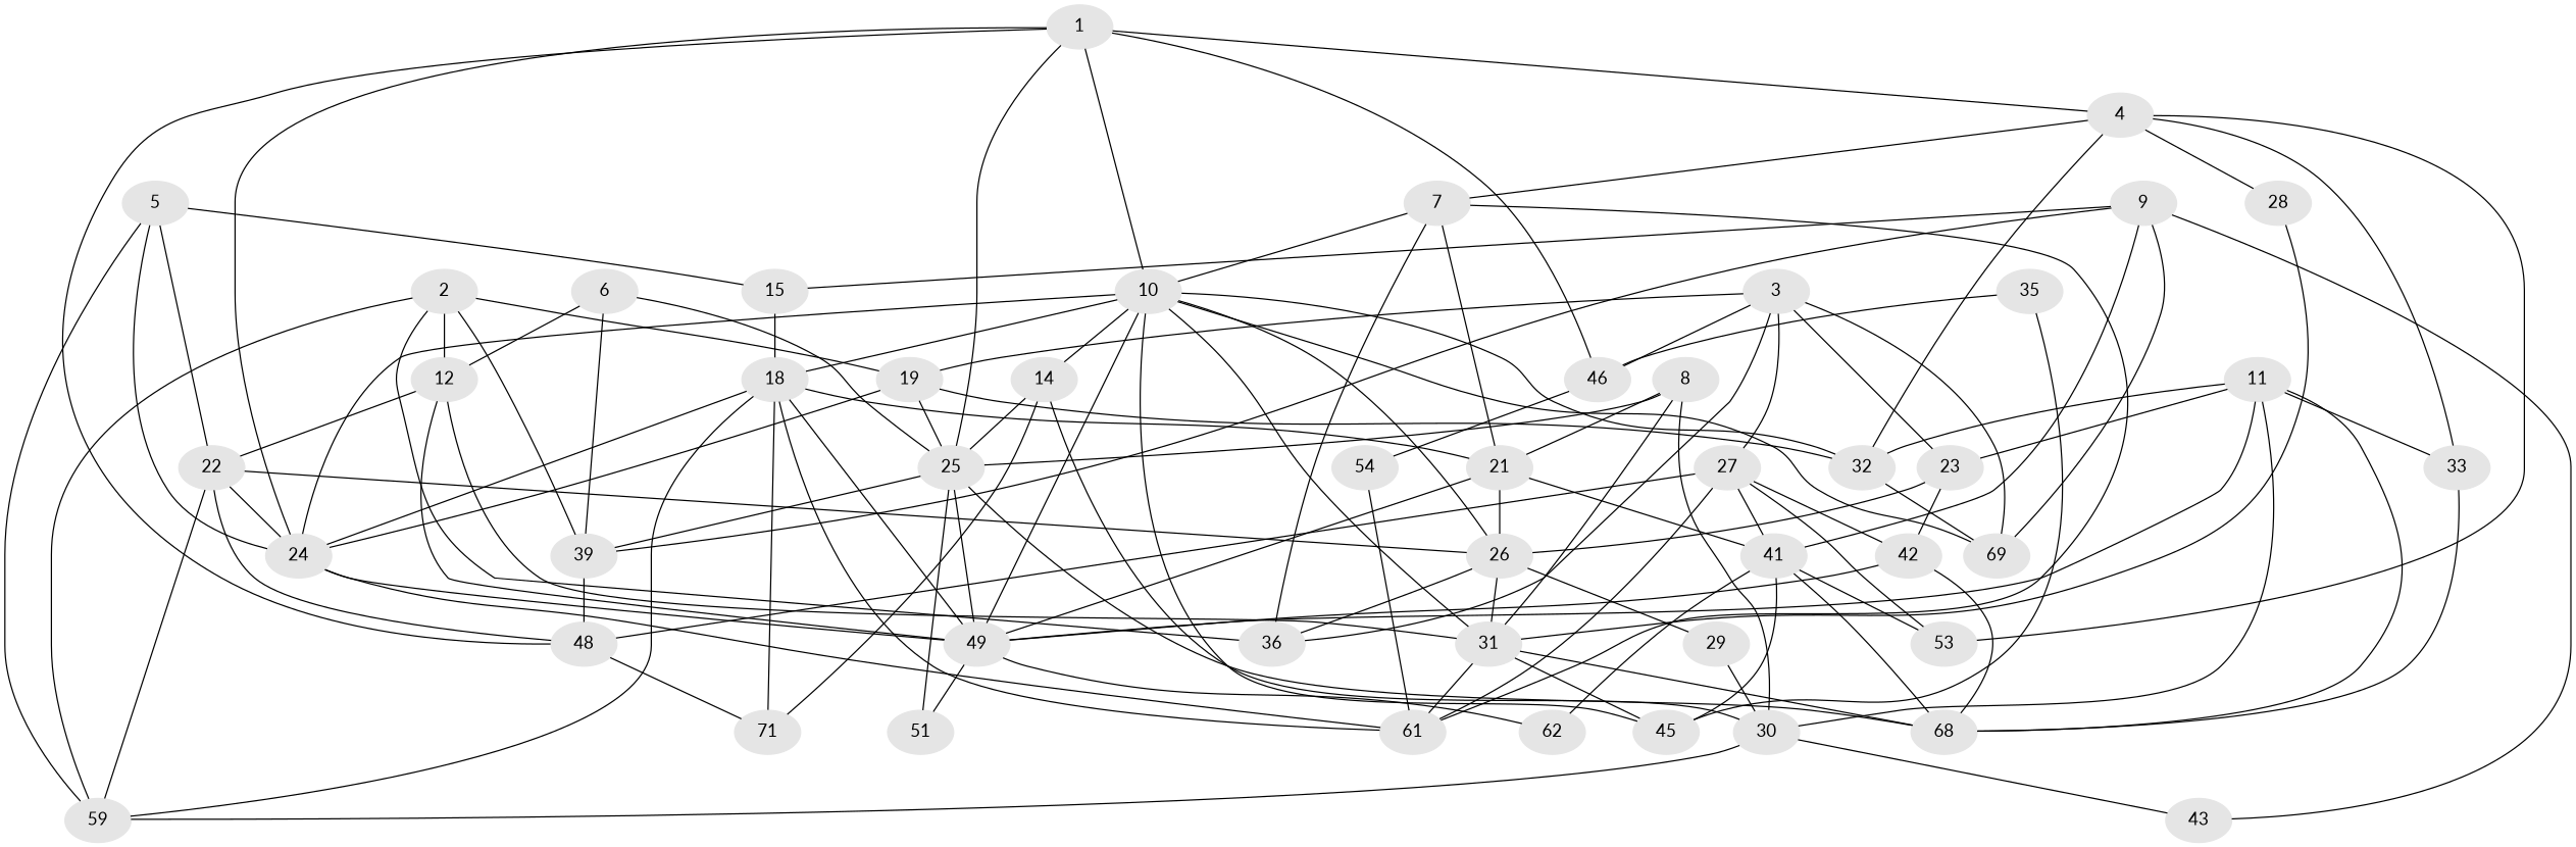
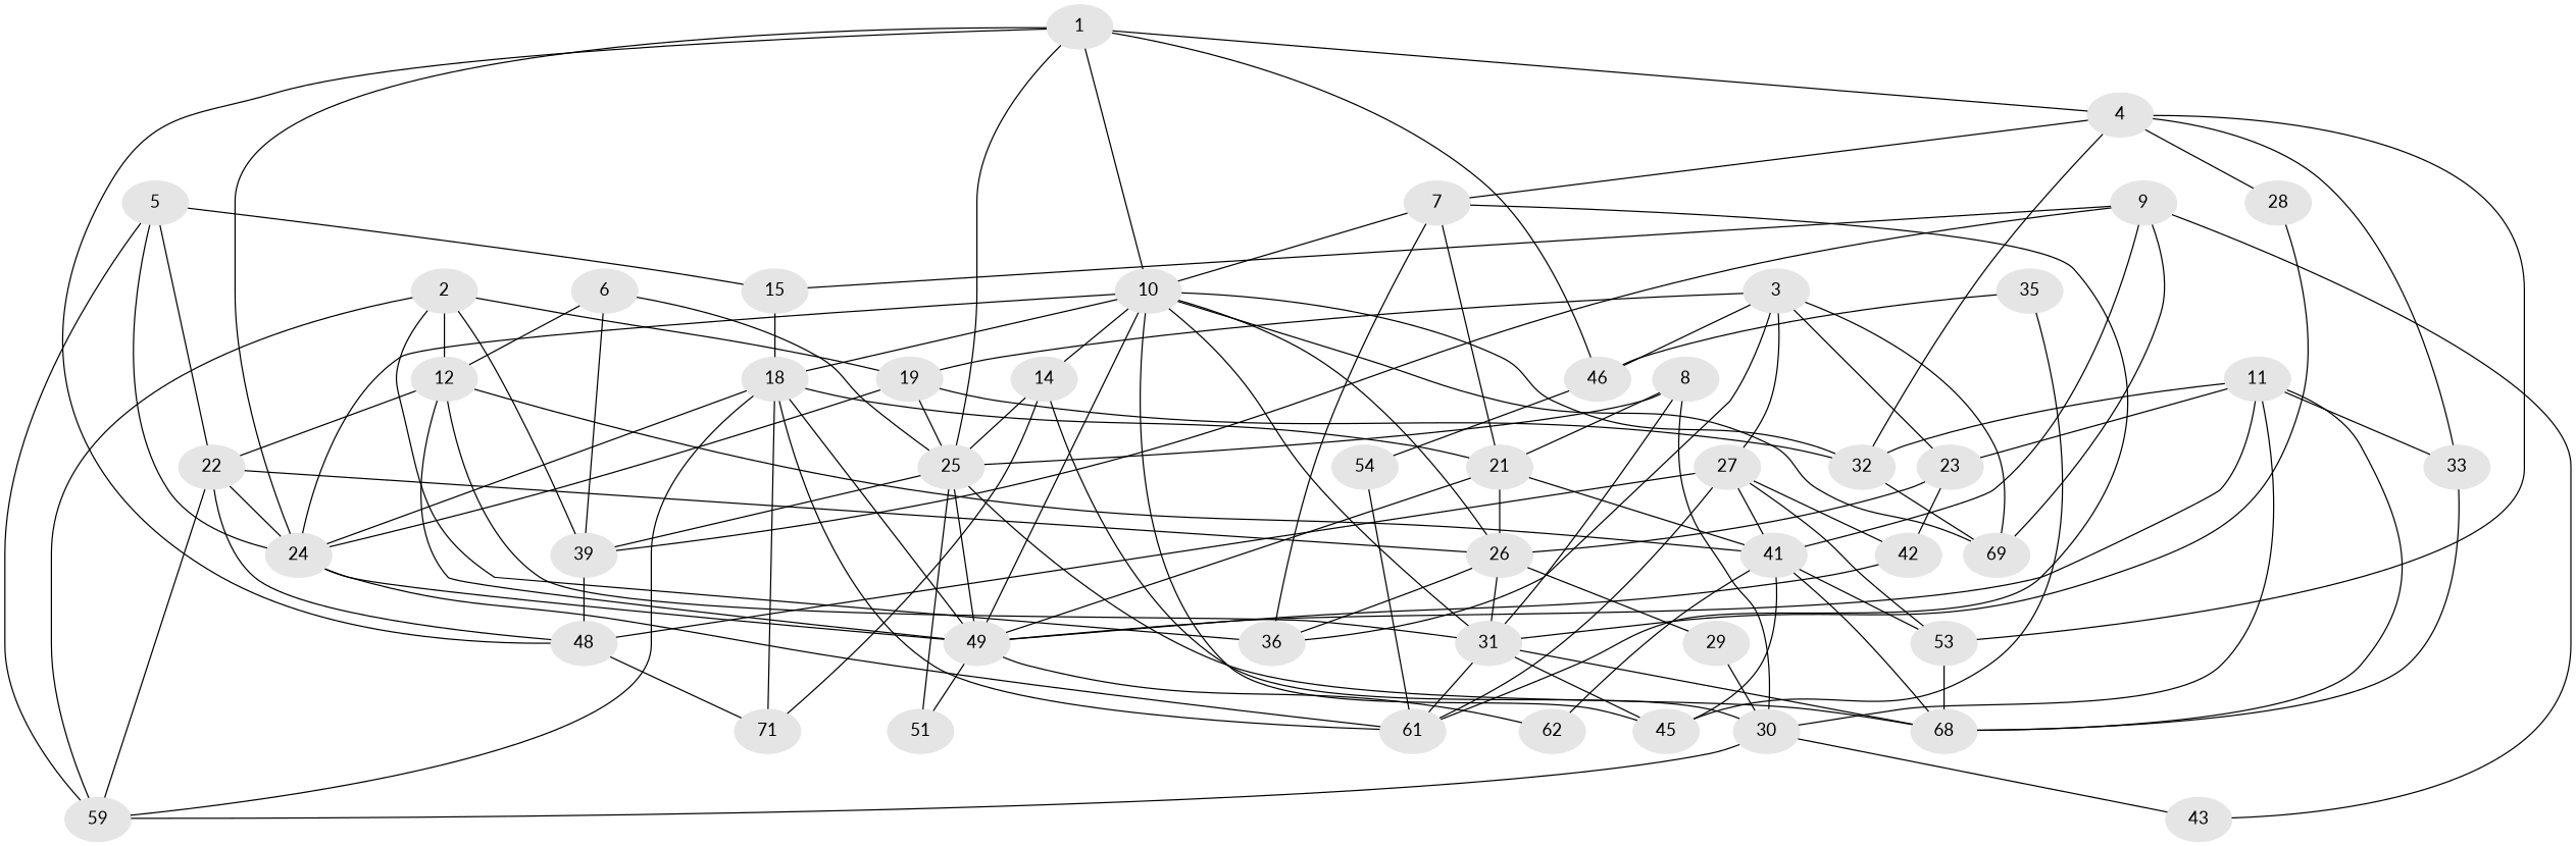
  graph {
    fontname=Lato
    node [color=gray90 fontname=Lato style=filled]
    edge [fontname=Lato]
    1 [super="+76"]
    4 [super="+17"]
    10 [super="+40"]
    24 [super="+73"]
    25 [super="+52"]
    46 [super="+55"]
    48 [super="+65"]
    7
    28
    32 [super="+79"]
    33
    53
    69
    31 [super="+70"]
    14 [super="+20"]
    18 [super="+60"]
    26 [super="+74"]
    45 [super="+66"]
    49 [super="+75"]
    61
    39 [super="+56"]
    68 [super="+72"]
    51
    27 [super="+44"]
    41 [super="+58"]
    42 [super="+64"]
    54
    71
    12 [super="+13"]
    22 [super="+47"]
    2
    19 [super="+34"]
    36 [super="+43"]
    59 [super="+77"]
    3 [super="+16"]
    23
    5 [super="+37"]
    15 [super="+50"]
    21 [super="+38"]
    6
    8
    30 [super="+78"]
    n43 [label=43]
    9 [super="+67"]
    62
    29
    11 [super="+57"]
    35
    1 -- 4
    1 -- 10
    1 -- 24
    1 -- 25
    1 -- 46
    1 -- 48
    4 -- 7
    4 -- 28
    4 -- 32
    4 -- 33
    4 -- 53
    10 -- 24 [weight=2]
    10 -- 32
    10 -- 69
    10 -- 31
    10 -- 14
    10 -- 18
    10 -- 26
    10 -- 45
    10 -- 49
    24 -- 49
    24 -- 61
    25 -- 49
    25 -- 39
    25 -- 68
    25 -- 51
    46 -- 54 [weight=2]
    48 -- 71
    7 -- 10
    7 -- 61
    7 -- 36
    7 -- 21
    28 -- 31
    32 -- 69
    33 -- 68
    31 -- 45
    31 -- 61
    31 -- 68
    14 -- 25
    14 -- 71 [weight=2]
    14 -- 30
    18 -- 24
    18 -- 49
    18 -- 61
    18 -- 71
    18 -- 59
    18 -- 21
    26 -- 31
    26 -- 36
    26 -- 29
    49 -- 51
    49 -- 62
    39 -- 48
    27 -- 48
    27 -- 53
    27 -- 61
    27 -- 41 [weight=2]
    27 -- 42
    41 -- 53
    41 -- 45
    41 -- 68
    41 -- 62
    42 -- 49
-   42 -- 68
+   53 -- 68
    54 -- 61
    12 -- 31
    12 -- 49
+   12 -- 41
    12 -- 22
    22 -- 24
    22 -- 48
    22 -- 26
    22 -- 59
    2 -- 39
    2 -- 12
    2 -- 19
    2 -- 36
    2 -- 59
    19 -- 24
    19 -- 25
    19 -- 32
    3 -- 46
    3 -- 69
    3 -- 27
    3 -- 19
    3 -- 36
    3 -- 23
    23 -- 26
    23 -- 42
    5 -- 24
    5 -- 22
    5 -- 59
    5 -- 15
    15 -- 18
    21 -- 26
    21 -- 49
    21 -- 41
    6 -- 25
    6 -- 39
    6 -- 12
    8 -- 25
    8 -- 31
    8 -- 21
    8 -- 30
    30 -- 59
    30 -- n43
    9 -- 69
    9 -- 39
    9 -- 41
    9 -- 15
    9 -- n43
    29 -- 30
    11 -- 32
    11 -- 33
    11 -- 49
    11 -- 68
    11 -- 23
    11 -- 30
    35 -- 46
    35 -- 45
  }
